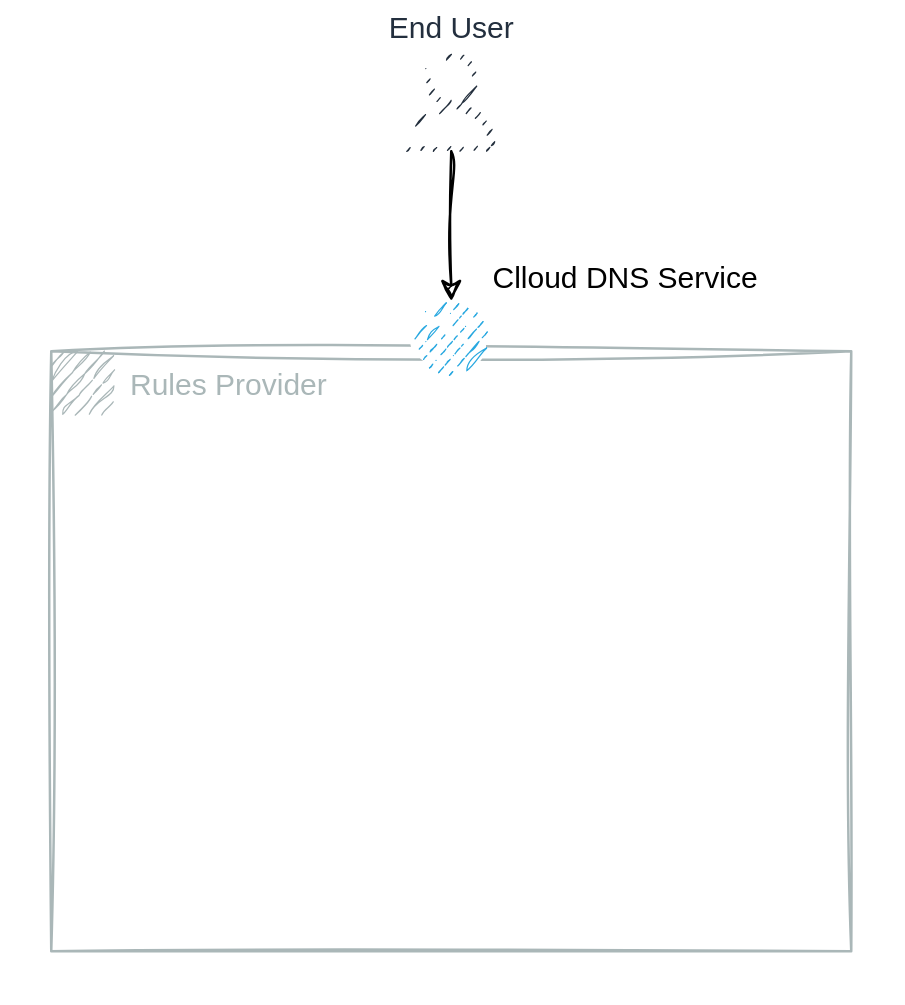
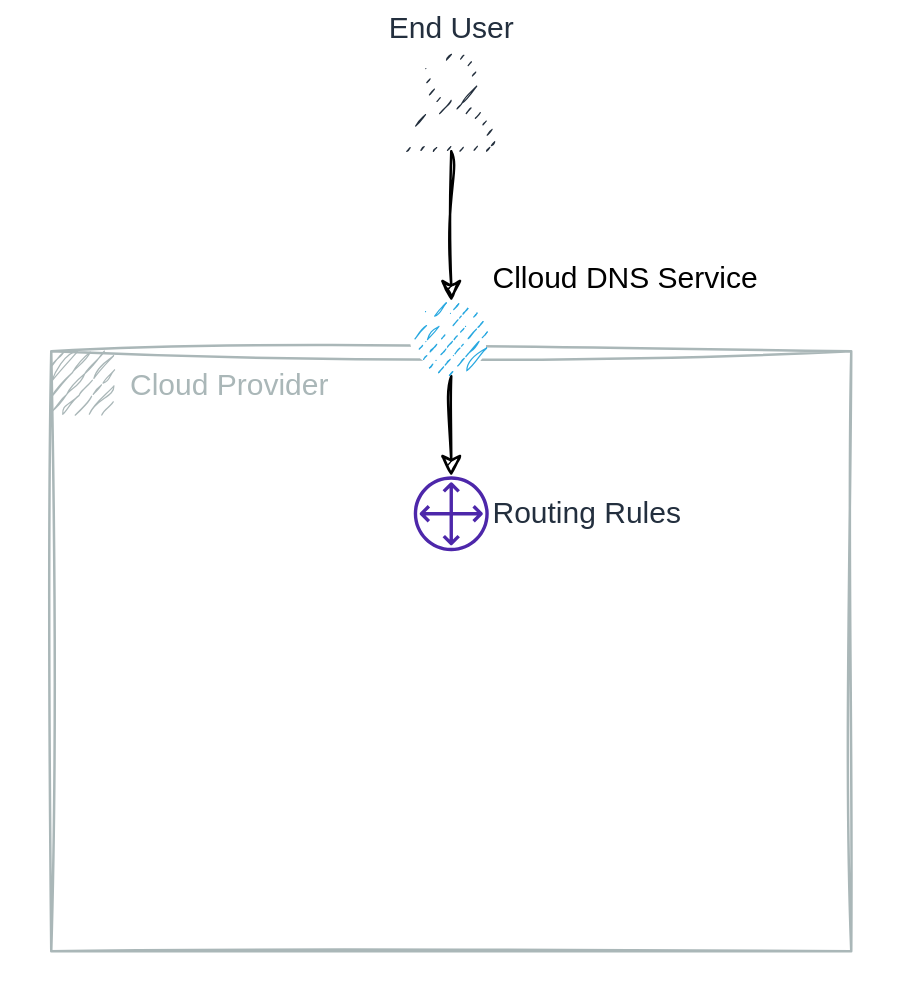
  <mxCell id="0" />
  <mxCell id="1" parent="0" />
  <mxCell id="2" style="edgeStyle=orthogonalEdgeStyle;rounded=0;orthogonalLoop=1;jettySize=auto;html=1;entryX=0.5;entryY=0;entryDx=0;entryDy=0;entryPerimeter=0;sketch=1;curveFitting=1;jiggle=2;" edge="1" parent="1" source="3" target="6"><mxGeometry relative="1" as="geometry" /></mxCell>
  <mxCell id="3" value="End User" style="sketch=1;outlineConnect=0;fontColor=#232F3E;gradientColor=none;fillColor=#232F3D;strokeColor=none;dashed=0;verticalLabelPosition=top;verticalAlign=bottom;align=center;html=1;fontSize=12;fontStyle=0;aspect=fixed;pointerEvents=1;shape=mxgraph.aws4.user;labelPosition=center;curveFitting=1;jiggle=2;" vertex="1" parent="1"><mxGeometry x="160" y="20" width="40" height="40" as="geometry" /></mxCell>
- <mxCell id="4" value="Rules Provider" style="sketch=1;outlineConnect=0;gradientColor=none;html=1;whiteSpace=wrap;fontSize=12;fontStyle=0;shape=mxgraph.aws4.group;grIcon=mxgraph.aws4.group_aws_cloud;strokeColor=#AAB7B8;fillColor=none;verticalAlign=top;align=left;spacingLeft=30;fontColor=#AAB7B8;dashed=0;curveFitting=1;jiggle=2;" vertex="1" parent="1"><mxGeometry x="20" y="140" width="320" height="240" as="geometry" /></mxCell>
+ <mxCell id="4" value="Cloud Provider" style="sketch=1;outlineConnect=0;gradientColor=none;html=1;whiteSpace=wrap;fontSize=12;fontStyle=0;shape=mxgraph.aws4.group;grIcon=mxgraph.aws4.group_aws_cloud;strokeColor=#AAB7B8;fillColor=none;verticalAlign=top;align=left;spacingLeft=30;fontColor=#AAB7B8;dashed=0;curveFitting=1;jiggle=2;" vertex="1" parent="1"><mxGeometry x="20" y="140" width="320" height="240" as="geometry" /></mxCell>
+ <mxCell id="5" style="edgeStyle=orthogonalEdgeStyle;rounded=0;sketch=1;orthogonalLoop=1;jettySize=auto;html=1;exitX=0.5;exitY=1;exitDx=0;exitDy=0;exitPerimeter=0;" edge="1" parent="1" source="6" target="7"><mxGeometry relative="1" as="geometry" /></mxCell>
  <mxCell id="6" value="Clloud DNS Service" style="fillColor=#28A8E0;verticalLabelPosition=top;sketch=1;html=1;strokeColor=#ffffff;verticalAlign=bottom;align=left;points=[[0.145,0.145,0],[0.5,0,0],[0.855,0.145,0],[1,0.5,0],[0.855,0.855,0],[0.5,1,0],[0.145,0.855,0],[0,0.5,0]];pointerEvents=1;shape=mxgraph.cisco_safe.compositeIcon;bgIcon=ellipse;resIcon=mxgraph.cisco_safe.capability.dns;curveFitting=1;jiggle=2;labelPosition=right;" vertex="1" parent="1"><mxGeometry x="165" y="120" width="30" height="30" as="geometry" /></mxCell>
+ <mxCell id="7" value="Routing Rules" style="outlineConnect=0;fontColor=#232F3E;gradientColor=none;fillColor=#4D27AA;strokeColor=default;dashed=0;verticalLabelPosition=middle;verticalAlign=middle;align=left;html=1;fontSize=12;fontStyle=0;aspect=fixed;pointerEvents=1;shape=mxgraph.aws4.customer_gateway;labelPosition=right;" vertex="1" parent="1"><mxGeometry x="165" y="190" width="30" height="30" as="geometry" /></mxCell>
